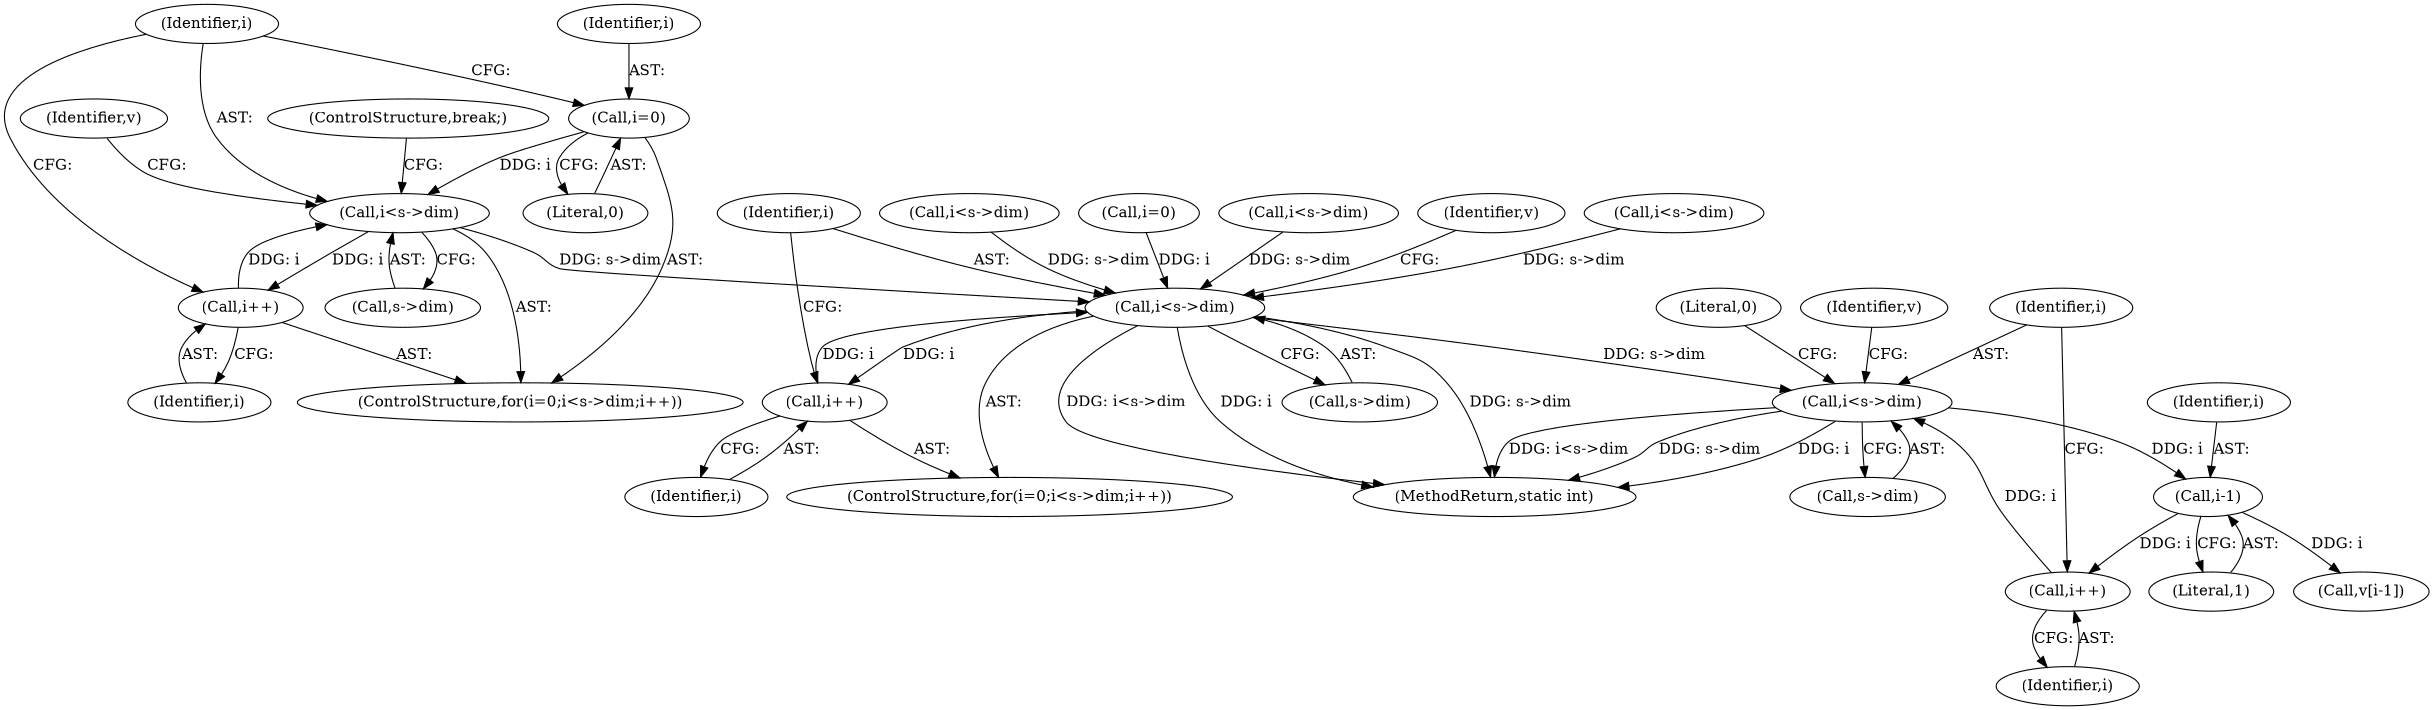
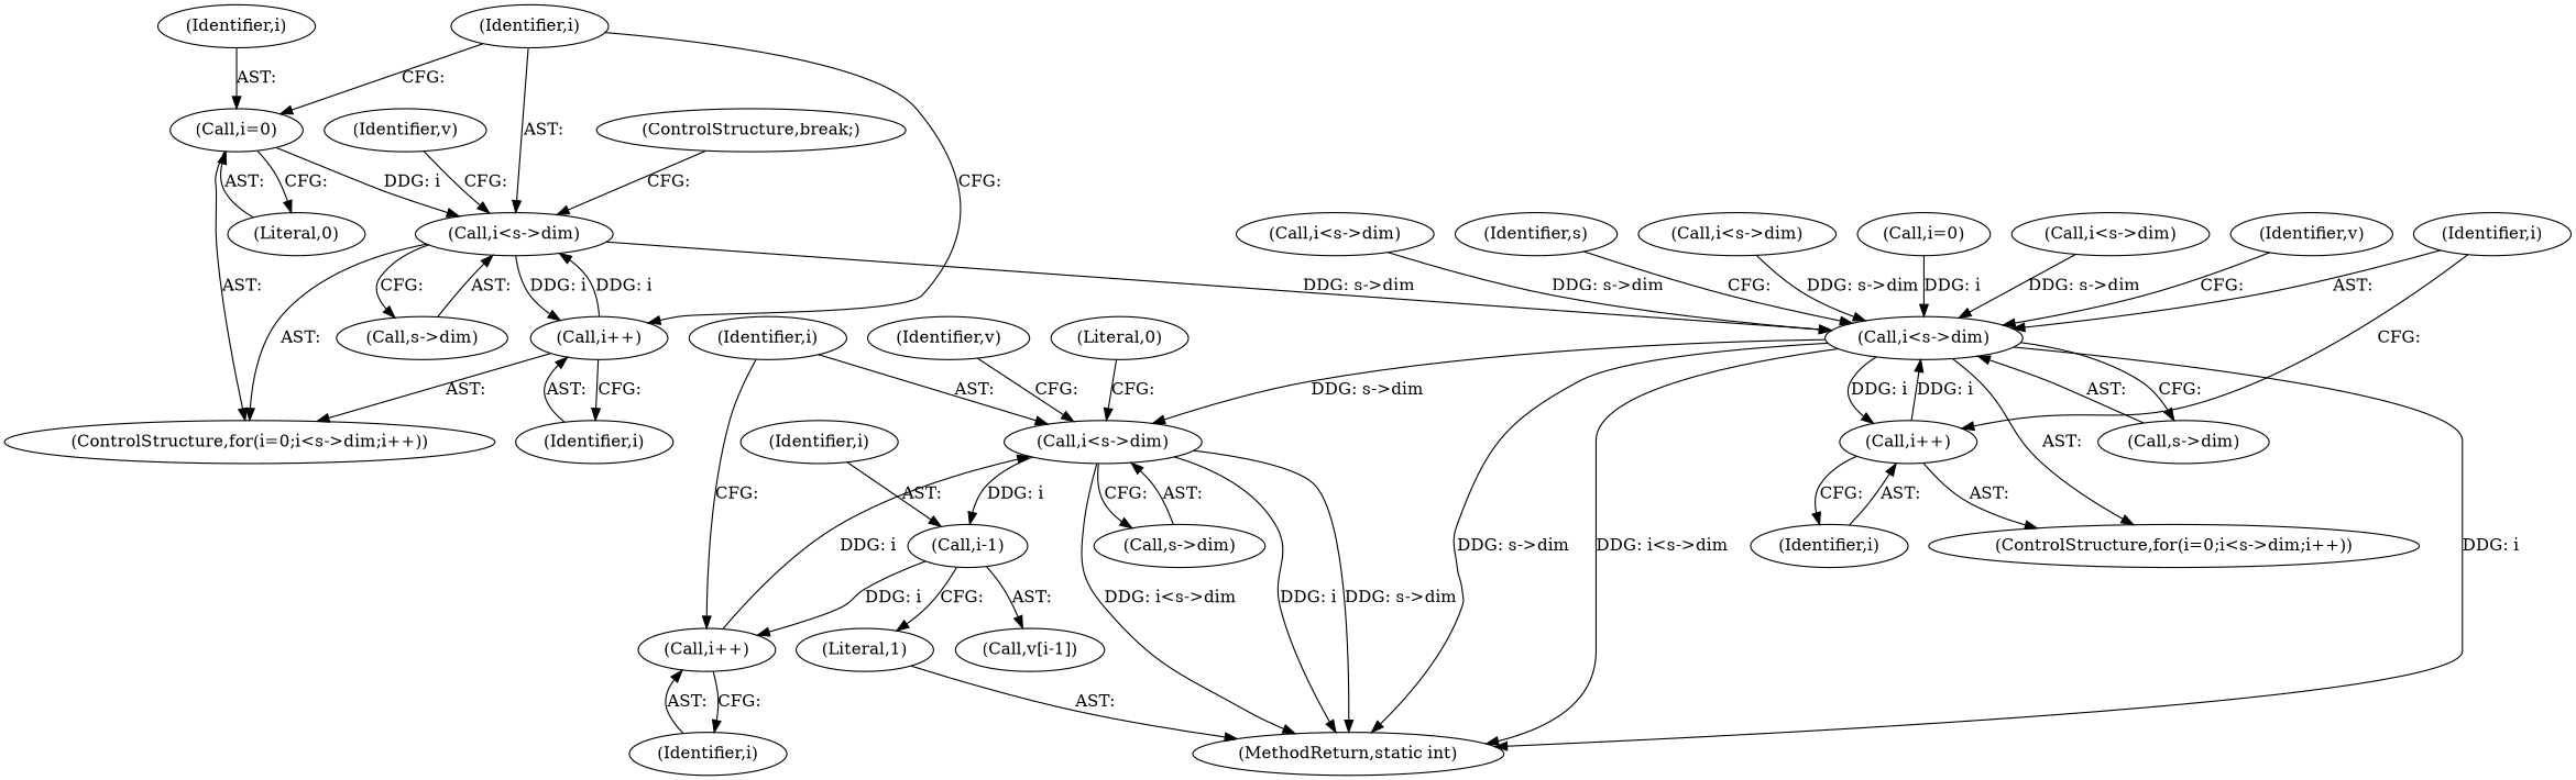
  digraph {
    n1 [label="(Call,i<s->dim)"]
    n2 [label="(Call,i++)"]
    n3 [label="(Call,i<s->dim)"]
    n4 [label="(ControlStructure,for(i=0;i<s->dim;i++))"]
    n5 [label="(Call,s->dim)"]
    n6 [label="(Identifier,i)"]
    n7 [label="(Call,i++)"]
    n8 [label="(Call,i<s->dim)"]
    n9 [label="(MethodReturn,static int)"]
    n10 [label="(Call,s->dim)"]
    n11 [label="(ControlStructure,for(i=0;i<s->dim;i++))"]
    n12 [label="(Call,i=0)"]
    n13 [label="(Literal,0)"]
    n14 [label="(Identifier,i)"]
    n15 [label="(Call,i-1)"]
    n16 [label="(Call,s->dim)"]
    n17 [label="(Call,i++)"]
    n18 [label="(Literal,1)"]
    n19 [label="(Call,v[i-1])"]
    n20 [label="(Identifier,i)"]
+   n21 [label="(Identifier,s)"]
    n22 [label="(Identifier,i)"]
    n23 [label="(Identifier,i)"]
    n24 [label="(Identifier,i)"]
    n25 [label="(Call,i<s->dim)"]
    n26 [label="(Identifier,v)"]
    n27 [label="(Call,i=0)"]
    n28 [label="(Call,i<s->dim)"]
    n29 [label="(Identifier,i)"]
    n30 [label="(Literal,0)"]
    n31 [label="(Identifier,v)"]
    n32 [label="(Identifier,v)"]
    n33 [label="(ControlStructure,break;)"]
    n34 [label="(Call,i<s->dim)"]
    n35 [label="(Identifier,i)"]
    n1 -> n2 [label="DDG: i"]
    n1 -> n3 [label="DDG: s->dim"]
    n1 -> n4 [label="AST: "]
    n1 -> n5 [label="CFG: "]
    n2 -> n1 [label="DDG: i"]
    n2 -> n4 [label="AST: "]
    n2 -> n6 [label="CFG: "]
    n3 -> n7 [label="DDG: i"]
    n3 -> n8 [label="DDG: s->dim"]
    n3 -> n9 [label="DDG: s->dim"]
    n3 -> n9 [label="DDG: i<s->dim"]
    n3 -> n9 [label="DDG: i"]
    n3 -> n10 [label="CFG: "]
    n3 -> n11 [label="AST: "]
    n5 -> n1 [label="AST: "]
    n6 -> n2 [label="AST: "]
    n7 -> n3 [label="DDG: i"]
    n7 -> n11 [label="AST: "]
    n7 -> n14 [label="CFG: "]
    n8 -> n9 [label="DDG: s->dim"]
    n8 -> n9 [label="DDG: i<s->dim"]
    n8 -> n9 [label="DDG: i"]
    n8 -> n15 [label="DDG: i"]
    n8 -> n16 [label="CFG: "]
    n10 -> n3 [label="AST: "]
    n12 -> n1 [label="DDG: i"]
    n12 -> n4 [label="AST: "]
    n12 -> n13 [label="CFG: "]
    n13 -> n12 [label="AST: "]
    n14 -> n7 [label="AST: "]
    n15 -> n17 [label="DDG: i"]
    n15 -> n18 [label="CFG: "]
-   n15 -> n19 [label="DDG: i"]
+   n15 -> n19 [label="AST: "]
    n16 -> n8 [label="AST: "]
    n17 -> n8 [label="DDG: i"]
    n17 -> n20 [label="CFG: "]
-   n18 -> n15 [label="AST: "]
+   n18 -> n9 [label="AST: "]
    n20 -> n17 [label="AST: "]
+   n21 -> n3 [label="CFG: "]
    n22 -> n15 [label="AST: "]
    n23 -> n8 [label="AST: "]
    n23 -> n17 [label="CFG: "]
    n24 -> n3 [label="AST: "]
    n24 -> n7 [label="CFG: "]
    n25 -> n3 [label="DDG: s->dim"]
    n26 -> n1 [label="CFG: "]
    n27 -> n3 [label="DDG: i"]
    n28 -> n3 [label="DDG: s->dim"]
    n29 -> n1 [label="AST: "]
    n29 -> n2 [label="CFG: "]
    n29 -> n12 [label="CFG: "]
    n30 -> n8 [label="CFG: "]
    n31 -> n3 [label="CFG: "]
    n32 -> n8 [label="CFG: "]
    n33 -> n1 [label="CFG: "]
    n34 -> n3 [label="DDG: s->dim"]
    n35 -> n12 [label="AST: "]
  }
